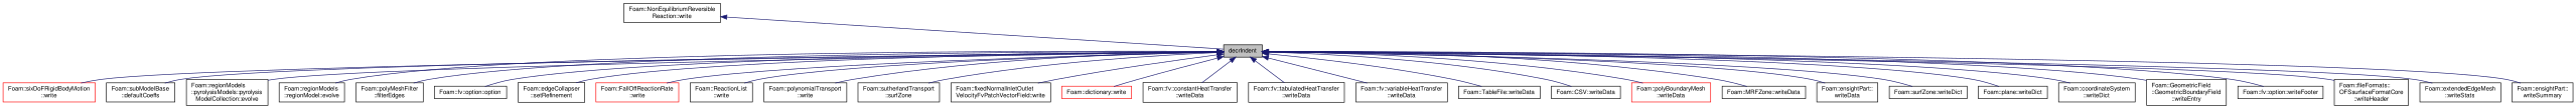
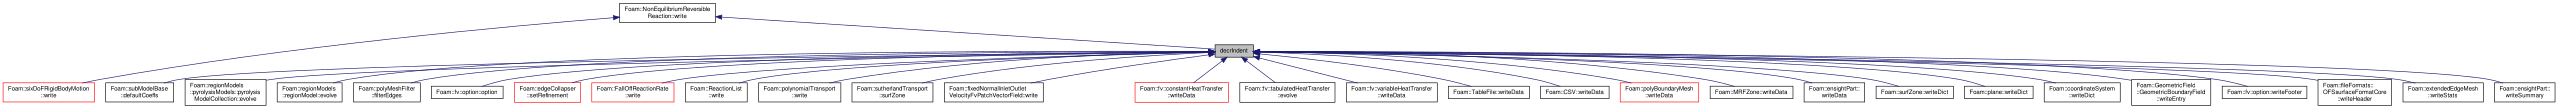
  digraph {
    rankdir=TB
    node [color=black fontname=FreeSans fontsize=10 shape=record]
    edge [color=midnightblue dir=back fontname=FreeSans fontsize=10 labelfontname=FreeSans labelfontsize=10 style=solid]
    n1 [fillcolor=grey75 fontcolor=black height=0.2 label=decrIndent style=filled width=0.4]
    n2 [height=0.2 label="Foam::subModelBase\l::defaultCoeffs" width=0.4]
    n3 [height=0.2 label="Foam::regionModels\l::pyrolysisModels::pyrolysis\lModelCollection::evolve" width=0.4]
    n4 [height=0.2 label="Foam::regionModels\l::regionModel::evolve" width=0.4]
    n5 [height=0.2 label="Foam::polyMeshFilter\l::filterEdges" width=0.4]
    n6 [height=0.2 label="Foam::fv::option::option" width=0.4]
-   n7 [height=0.2 label="Foam::edgeCollapser\l::setRefinement" width=0.4]
+   n7 [color=red height=0.2 label="Foam::edgeCollapser\l::setRefinement" width=0.4]
    n8 [color=red height=0.2 label="Foam::FallOffReactionRate\l::write" width=0.4]
    n9 [height=0.2 label="Foam::ReactionList\l::write" width=0.4]
    n10 [height=0.2 label="Foam::polynomialTransport\l::write" width=0.4]
    n11 [height=0.2 label="Foam::sutherlandTransport\l::surfZone" width=0.4]
    n12 [height=0.2 label="Foam::fixedNormalInletOutlet\lVelocityFvPatchVectorField::write" width=0.4]
    n13 [color=red height=0.2 label="Foam::sixDoFRigidBodyMotion\l::write" width=0.4]
-   n14 [color=red height=0.2 label="Foam::dictionary::write" width=0.4]
-   n15 [height=0.2 label="Foam::fv::constantHeatTransfer\l::writeData" width=0.4]
-   n16 [height=0.2 label="Foam::fv::tabulatedHeatTransfer\l::writeData" width=0.4]
+   n15 [color=red height=0.2 label="Foam::fv::constantHeatTransfer\l::writeData" width=0.4]
+   n16 [height=0.2 label="Foam::fv::tabulatedHeatTransfer\l::evolve" width=0.4]
    n17 [height=0.2 label="Foam::fv::variableHeatTransfer\l::writeData" width=0.4]
    n18 [height=0.2 label="Foam::TableFile::writeData" width=0.4]
    n19 [height=0.2 label="Foam::CSV::writeData" width=0.4]
    n20 [color=red height=0.2 label="Foam::polyBoundaryMesh\l::writeData" width=0.4]
    n21 [height=0.2 label="Foam::MRFZone::writeData" width=0.4]
    n22 [height=0.2 label="Foam::ensightPart::\lwriteData" width=0.4]
    n23 [height=0.2 label="Foam::surfZone::writeDict" width=0.4]
    n24 [height=0.2 label="Foam::plane::writeDict" width=0.4]
    n25 [height=0.2 label="Foam::coordinateSystem\l::writeDict" width=0.4]
    n26 [height=0.2 label="Foam::GeometricField\l::GeometricBoundaryField\l::writeEntry" width=0.4]
    n27 [height=0.2 label="Foam::fv::option::writeFooter" width=0.4]
    n28 [height=0.2 label="Foam::fileFormats::\lOFSsurfaceFormatCore\l::writeHeader" width=0.4]
    n29 [height=0.2 label="Foam::extendedEdgeMesh\l::writeStats" width=0.4]
    n30 [height=0.2 label="Foam::ensightPart::\lwriteSummary" width=0.4]
    n31 [height=0.2 label="Foam::NonEquilibriumReversible\lReaction::write" width=0.4]
    n1 -> n2
    n1 -> n3
    n1 -> n4
    n1 -> n5
    n1 -> n6
    n1 -> n7
    n1 -> n8
    n1 -> n9
    n1 -> n10
    n1 -> n11
    n1 -> n12
-   n1 -> n13
-   n1 -> n14
+   n31 -> n13
    n1 -> n15
    n1 -> n16
    n1 -> n17
    n1 -> n18
    n1 -> n19
    n1 -> n20
    n1 -> n21
    n1 -> n22
    n1 -> n23
    n1 -> n24
    n1 -> n25
    n1 -> n26
    n1 -> n27
    n1 -> n28
    n1 -> n29
    n1 -> n30
    n31 -> n1
  }
